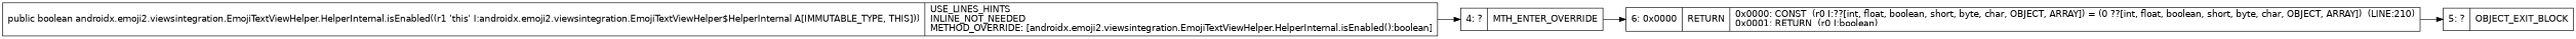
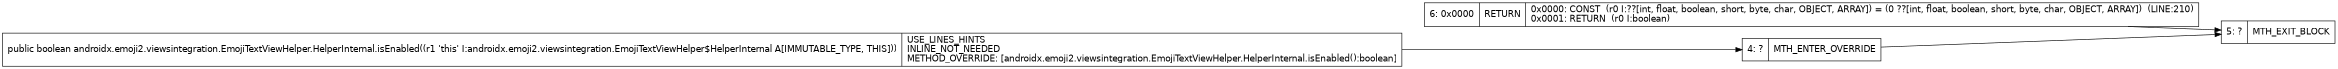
  digraph {
    fontname="DejaVu Sans"
    rankdir=LR
    node [fontname="DejaVu Sans" shape=record]
    edge [fontname="DejaVu Sans"]
    n1 [label="{4\:\ ?|MTH_ENTER_OVERRIDE\l}"]
    n2 [label="{6\:\ 0x0000|RETURN\l|0x0000: CONST  (r0 I:??[int, float, boolean, short, byte, char, OBJECT, ARRAY]) = (0 ??[int, float, boolean, short, byte, char, OBJECT, ARRAY])  (LINE:210)\l0x0001: RETURN  (r0 I:boolean) \l}"]
-   n3 [label="{5\:\ ?|OBJECT_EXIT_BLOCK\l}"]
+   n3 [label="{5\:\ ?|MTH_EXIT_BLOCK\l}"]
    n4 [label="{public boolean androidx.emoji2.viewsintegration.EmojiTextViewHelper.HelperInternal.isEnabled((r1 'this' I:androidx.emoji2.viewsintegration.EmojiTextViewHelper$HelperInternal A[IMMUTABLE_TYPE, THIS]))  | USE_LINES_HINTS\lINLINE_NOT_NEEDED\lMETHOD_OVERRIDE: [androidx.emoji2.viewsintegration.EmojiTextViewHelper.HelperInternal.isEnabled():boolean]\l}"]
-   n1 -> n2
+   n1 -> n3
    n2 -> n3
    n4 -> n1
  }
